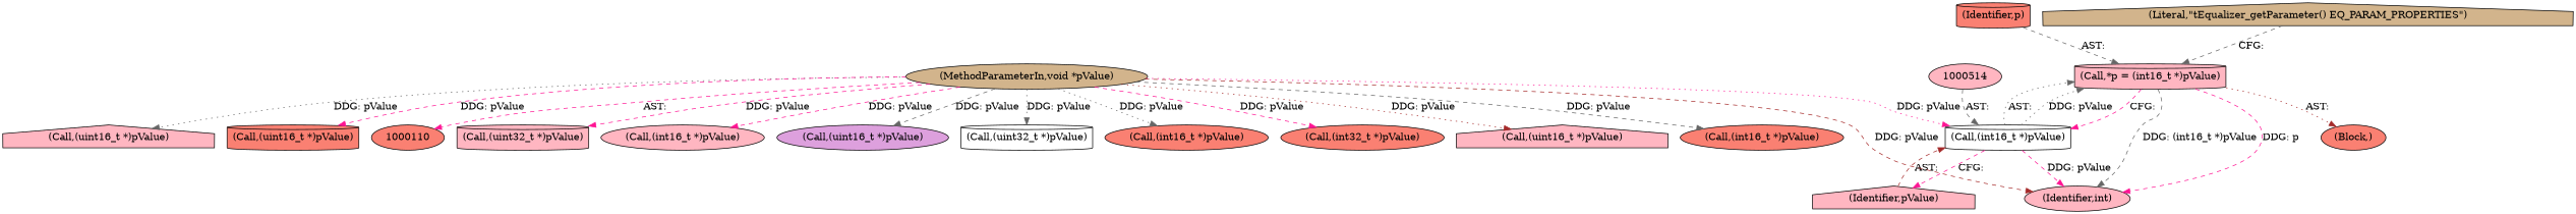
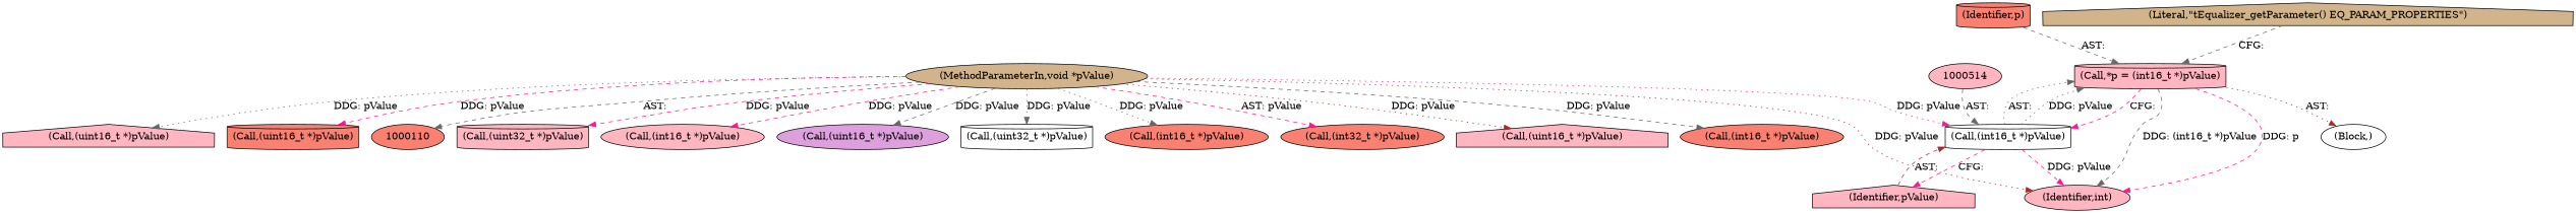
  digraph {
    node [fillcolor=lightpink shape=ellipse style=filled]
    edge [color=gray40 style=dashed]
    n1 [label="(Call,*p = (int16_t *)pValue)" shape=cylinder]
    n2 [fillcolor=white label="(Call,(int16_t *)pValue)" shape=cylinder]
    n3 [label="(Identifier,int)"]
-   n4 [fillcolor=salmon label="(Block,)"]
+   n4 [fillcolor=white label="(Block,)"]
    n5 [label="(Identifier,pValue)" shape=house]
    n6 [fillcolor=tan label="(MethodParameterIn,void *pValue)"]
    n7 [label="(Call,(uint32_t *)pValue)" shape=cylinder]
    n8 [label="(Call,(int16_t *)pValue)"]
    n9 [fillcolor=plum label="(Call,(uint16_t *)pValue)"]
    n10 [fillcolor=white label="(Call,(uint32_t *)pValue)" shape=cylinder]
    n11 [fillcolor=salmon label="(Call,(int16_t *)pValue)"]
    n12 [fillcolor=salmon label="(Call,(int32_t *)pValue)"]
    n13 [label="(Call,(uint16_t *)pValue)" shape=house]
    n14 [fillcolor=salmon label="(Call,(int16_t *)pValue)"]
    n15 [label="(Call,(uint16_t *)pValue)" shape=house]
    n16 [fillcolor=salmon label="(Call,(uint16_t *)pValue)" shape=cylinder]
    1000110 [fillcolor=salmon]
    n18 [fillcolor=salmon label="(Identifier,p)" shape=cylinder]
    n19 [fillcolor=tan label="(Literal,\"\tEqualizer_getParameter() EQ_PARAM_PROPERTIES\")" shape=house]
    1000514
    n1 -> n2 [color=deeppink label="CFG: "]
    n1 -> n3 [label="DDG: (int16_t *)pValue"]
    n1 -> n3 [color=deeppink label="DDG: p"]
    n1 -> n4 [color=brown label="AST: " style=dotted]
    n2 -> n1 [label="AST: " style=dotted]
    n2 -> n1 [label="DDG: pValue" style=dotted]
    n2 -> n3 [color=deeppink label="DDG: pValue"]
    n2 -> n5 [color=deeppink label="CFG: "]
    n5 -> n2 [color=brown label="AST: "]
    n6 -> n2 [color=deeppink label="DDG: pValue" style=dotted]
-   n6 -> n3 [color=brown label="DDG: pValue"]
+   n6 -> n3 [color=brown label="DDG: pValue" style=dotted]
    n6 -> n7 [color=deeppink label="DDG: pValue"]
    n6 -> n8 [color=deeppink label="DDG: pValue"]
    n6 -> n9 [label="DDG: pValue"]
    n6 -> n10 [label="DDG: pValue" style=dotted]
    n6 -> n11 [label="DDG: pValue" style=dotted]
-   n6 -> n12 [color=deeppink label="DDG: pValue"]
+   n6 -> n12 [color=deeppink label="AST: pValue"]
    n6 -> n13 [color=brown label="DDG: pValue" style=dotted]
    n6 -> n14 [label="DDG: pValue"]
    n6 -> n15 [label="DDG: pValue" style=dotted]
    n6 -> n16 [color=deeppink label="DDG: pValue"]
-   n6 -> 1000110 [color=deeppink label="AST: "]
+   n6 -> 1000110 [label="AST: "]
    n18 -> n1 [label="AST: "]
    n19 -> n1 [label="CFG: "]
    1000514 -> n2 [label="AST: "]
  }
